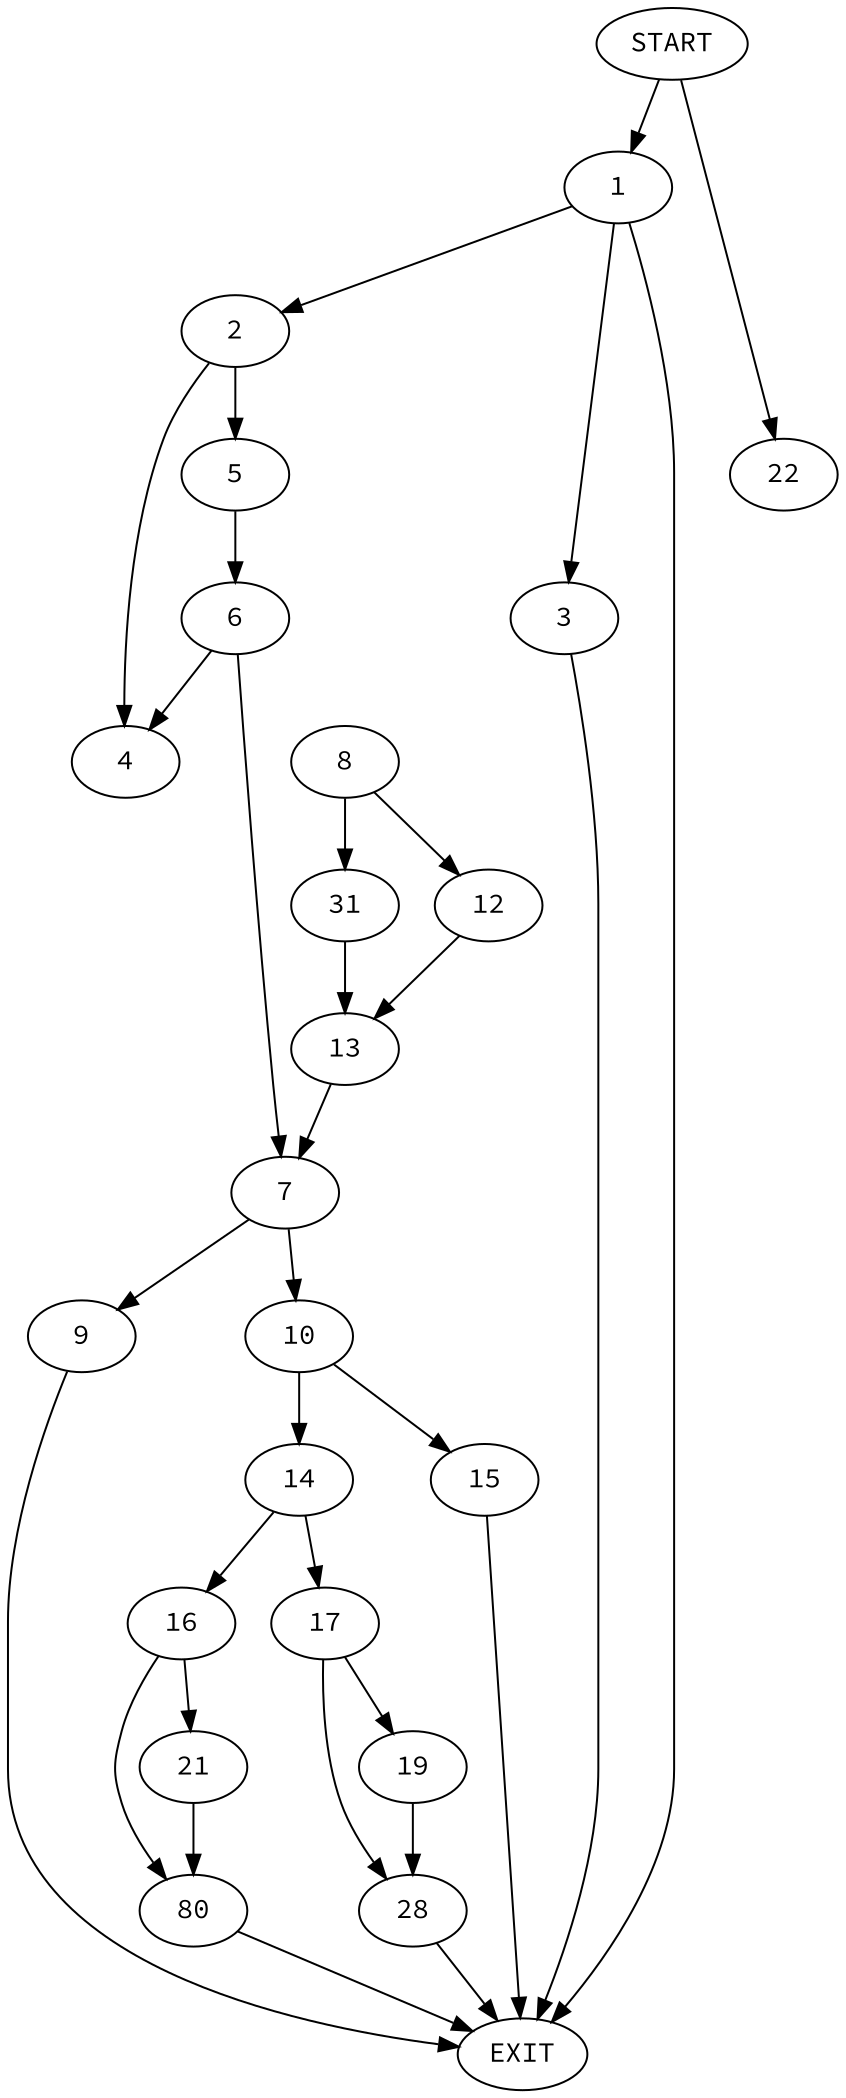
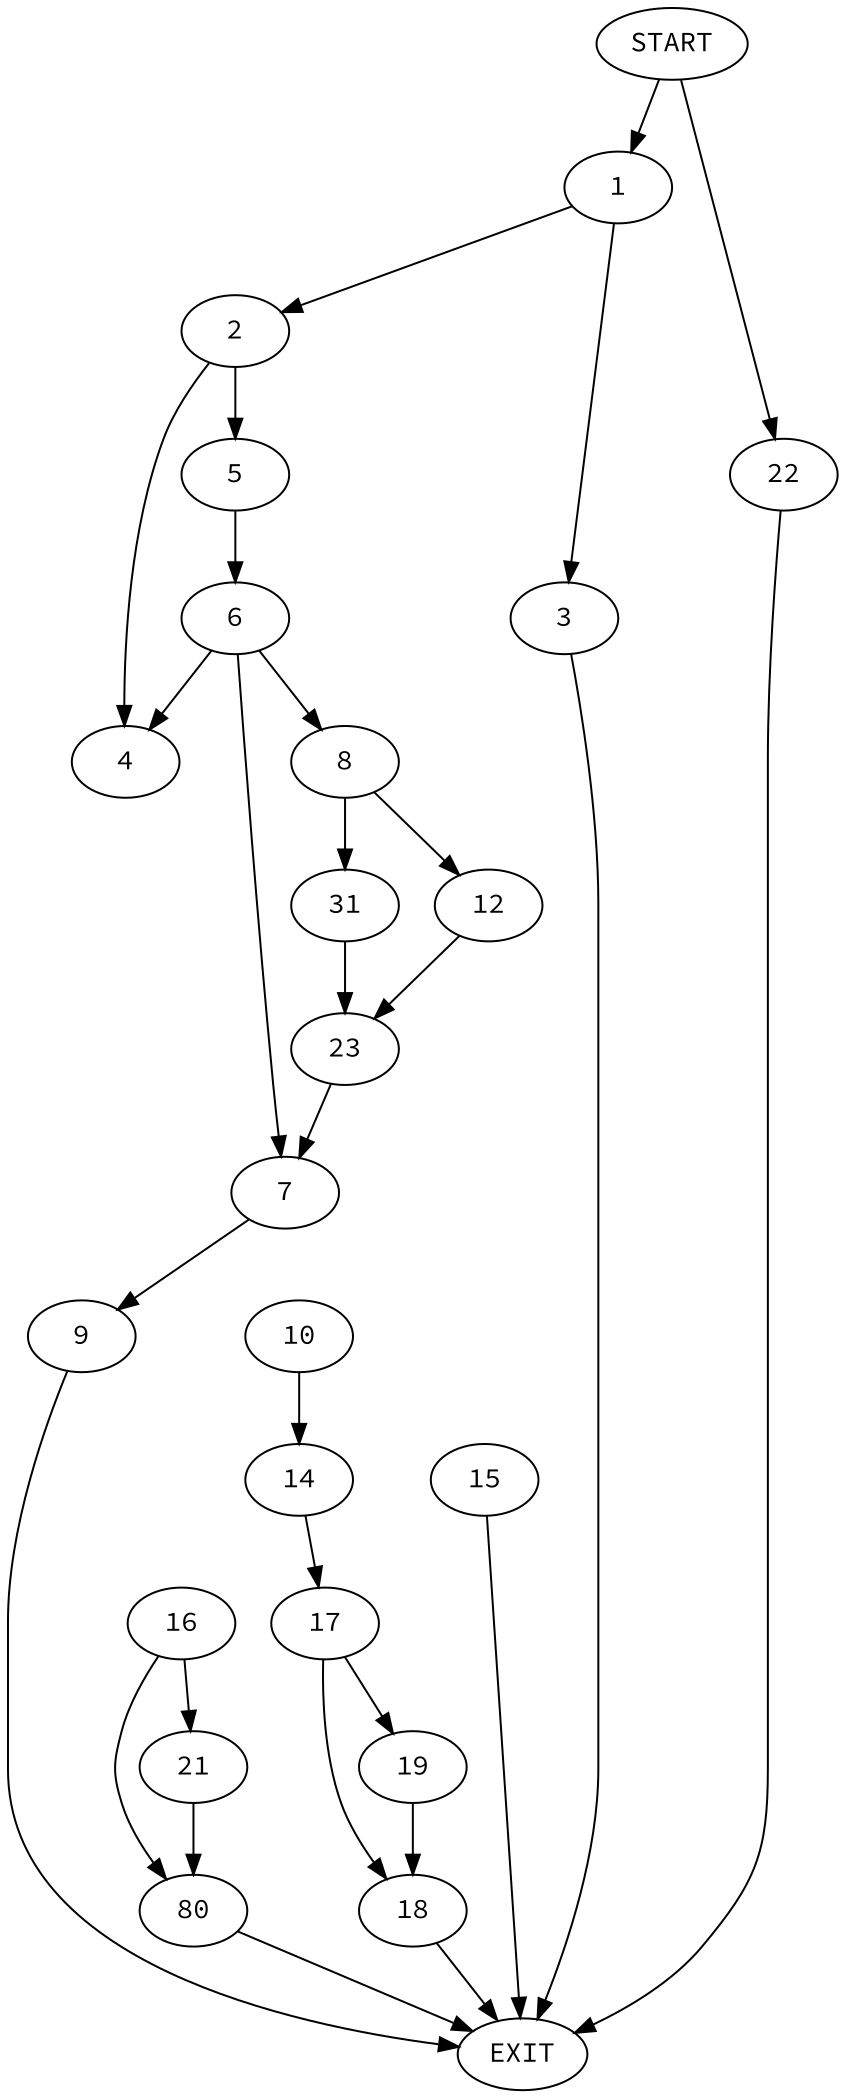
  digraph {
    fontname="Source Code Pro"
    node [fontname="Source Code Pro"]
    edge [fontname="Source Code Pro"]
    n1 [label=START]
    1
    22
    2
    3
    n6 [label=EXIT]
    4
    5
    6
    7
    8
    9
    10
    n14 [label=31]
    12
    14
    15
-   13
+   13 [label=23]
    16
    17
    n21 [label=80]
    21
-   18 [label=28]
+   18
    19
    n1 -> 1
    n1 -> 22
    1 -> 2
    1 -> 3
-   1 -> n6
+   22 -> n6
    2 -> 4
    2 -> 5
    3 -> n6
    5 -> 6
    6 -> 4
    6 -> 7
+   6 -> 8
    7 -> 9
-   7 -> 10
    8 -> n14
    8 -> 12
    9 -> n6
    10 -> 14
-   10 -> 15
    n14 -> 13
    12 -> 13
-   14 -> 16
    14 -> 17
    15 -> n6
    13 -> 7
    16 -> n21
    16 -> 21
    17 -> 18
    17 -> 19
    n21 -> n6
    21 -> n21
    18 -> n6
    19 -> 18
  }
